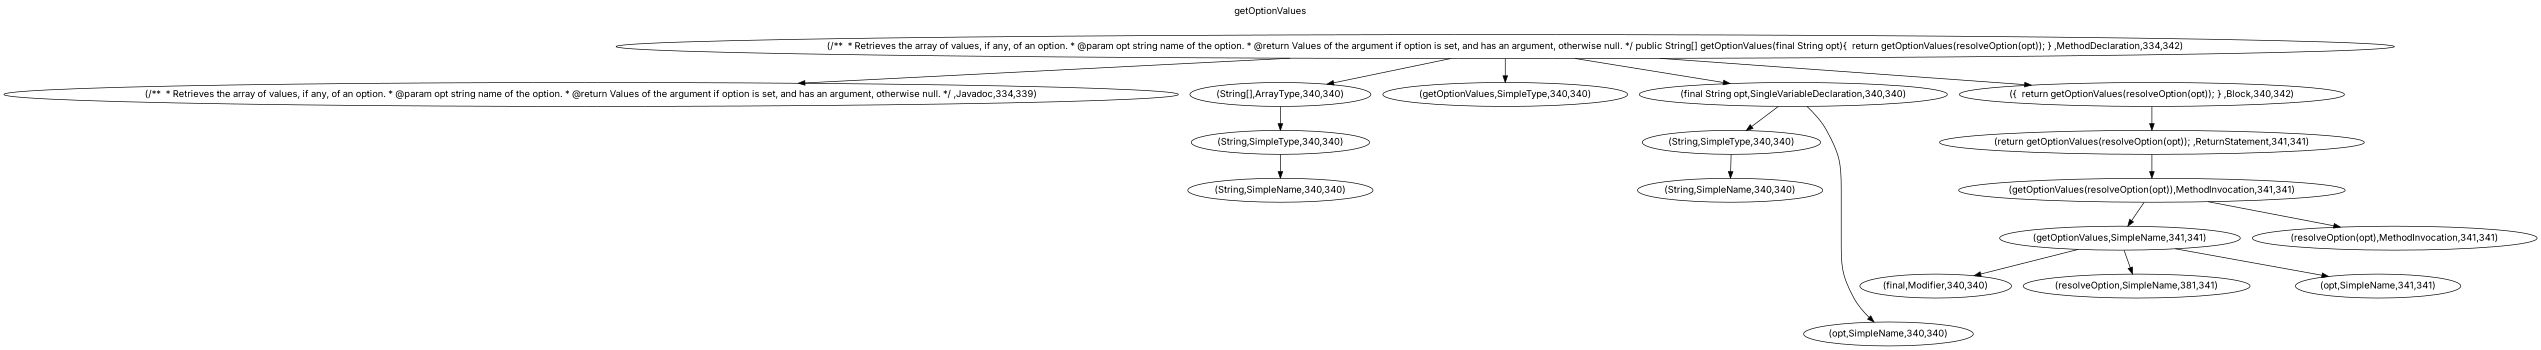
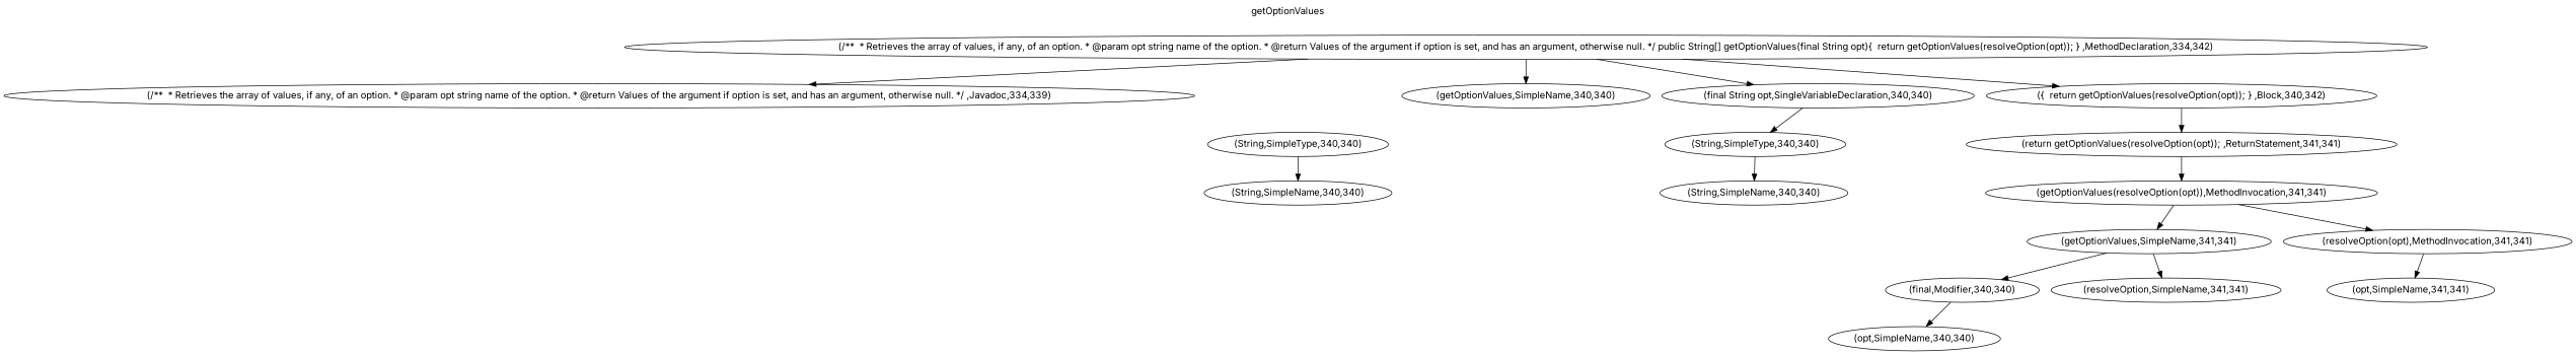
  digraph {
    concentrate=true
    fontname=Inter
    label=getOptionValues
    labelloc=t
    node [endLineNumber=340 fontname=Inter startLineNumber=340 type=42]
    edge [fontname=Inter]
    n1 [endLineNumber=342 label="(/**  * Retrieves the array of values, if any, of an option. * @param opt string name of the option. * @return Values of the argument if option is set, and has an argument, otherwise null. */ public String[] getOptionValues(final String opt){  return getOptionValues(resolveOption(opt)); } ,MethodDeclaration,334,342)" startLineNumber=334 type=31]
    n2 [endLineNumber=339 label="(/**  * Retrieves the array of values, if any, of an option. * @param opt string name of the option. * @return Values of the argument if option is set, and has an argument, otherwise null. */ ,Javadoc,334,339)" startLineNumber=334 type=29]
-   n3 [label="(String[],ArrayType,340,340)" type=5]
-   n4 [label="(getOptionValues,SimpleType,340,340)"]
+   n4 [label="(getOptionValues,SimpleName,340,340)"]
    n5 [label="(final String opt,SingleVariableDeclaration,340,340)" type=44]
    n6 [endLineNumber=342 label="({  return getOptionValues(resolveOption(opt)); } ,Block,340,342)" type=8]
    n7 [label="(String,SimpleType,340,340)" type=43]
    n8 [label="(String,SimpleType,340,340)" type=43]
    n9 [label="(opt,SimpleName,340,340)"]
    n10 [endLineNumber=341 label="(return getOptionValues(resolveOption(opt)); ,ReturnStatement,341,341)" startLineNumber=341 type=41]
    n11 [label="(String,SimpleName,340,340)"]
    n12 [label="(final,Modifier,340,340)" type=83]
    n13 [label="(String,SimpleName,340,340)"]
    n14 [endLineNumber=341 label="(getOptionValues(resolveOption(opt)),MethodInvocation,341,341)" startLineNumber=341 type=32]
    n15 [endLineNumber=341 label="(getOptionValues,SimpleName,341,341)" startLineNumber=341]
    n16 [endLineNumber=341 label="(resolveOption(opt),MethodInvocation,341,341)" startLineNumber=341 type=32]
-   n17 [endLineNumber=341 label="(resolveOption,SimpleName,381,341)" startLineNumber=341]
+   n17 [endLineNumber=341 label="(resolveOption,SimpleName,341,341)" startLineNumber=341]
    n18 [endLineNumber=341 label="(opt,SimpleName,341,341)" startLineNumber=341]
    n1 -> n2
-   n1 -> n3
    n1 -> n4
    n1 -> n5
    n1 -> n6
-   n3 -> n7
    n5 -> n8
-   n5 -> n9
+   n12 -> n9
    n6 -> n10
    n7 -> n11
    n8 -> n13
    n10 -> n14
    n14 -> n15
    n14 -> n16
    n15 -> n12
    n15 -> n17
-   n15 -> n18
+   n16 -> n18
  }
